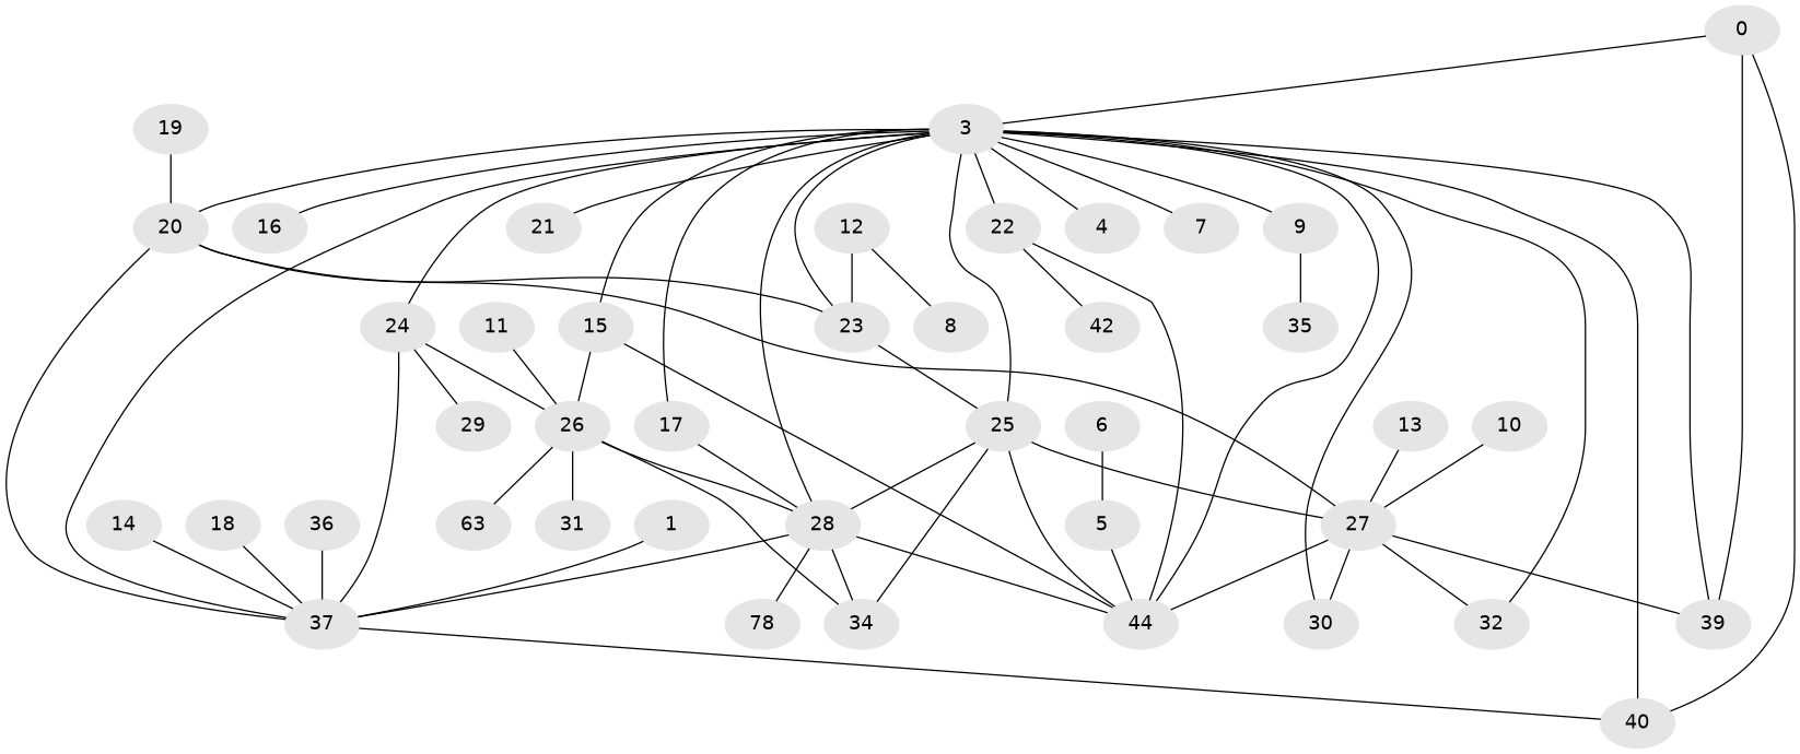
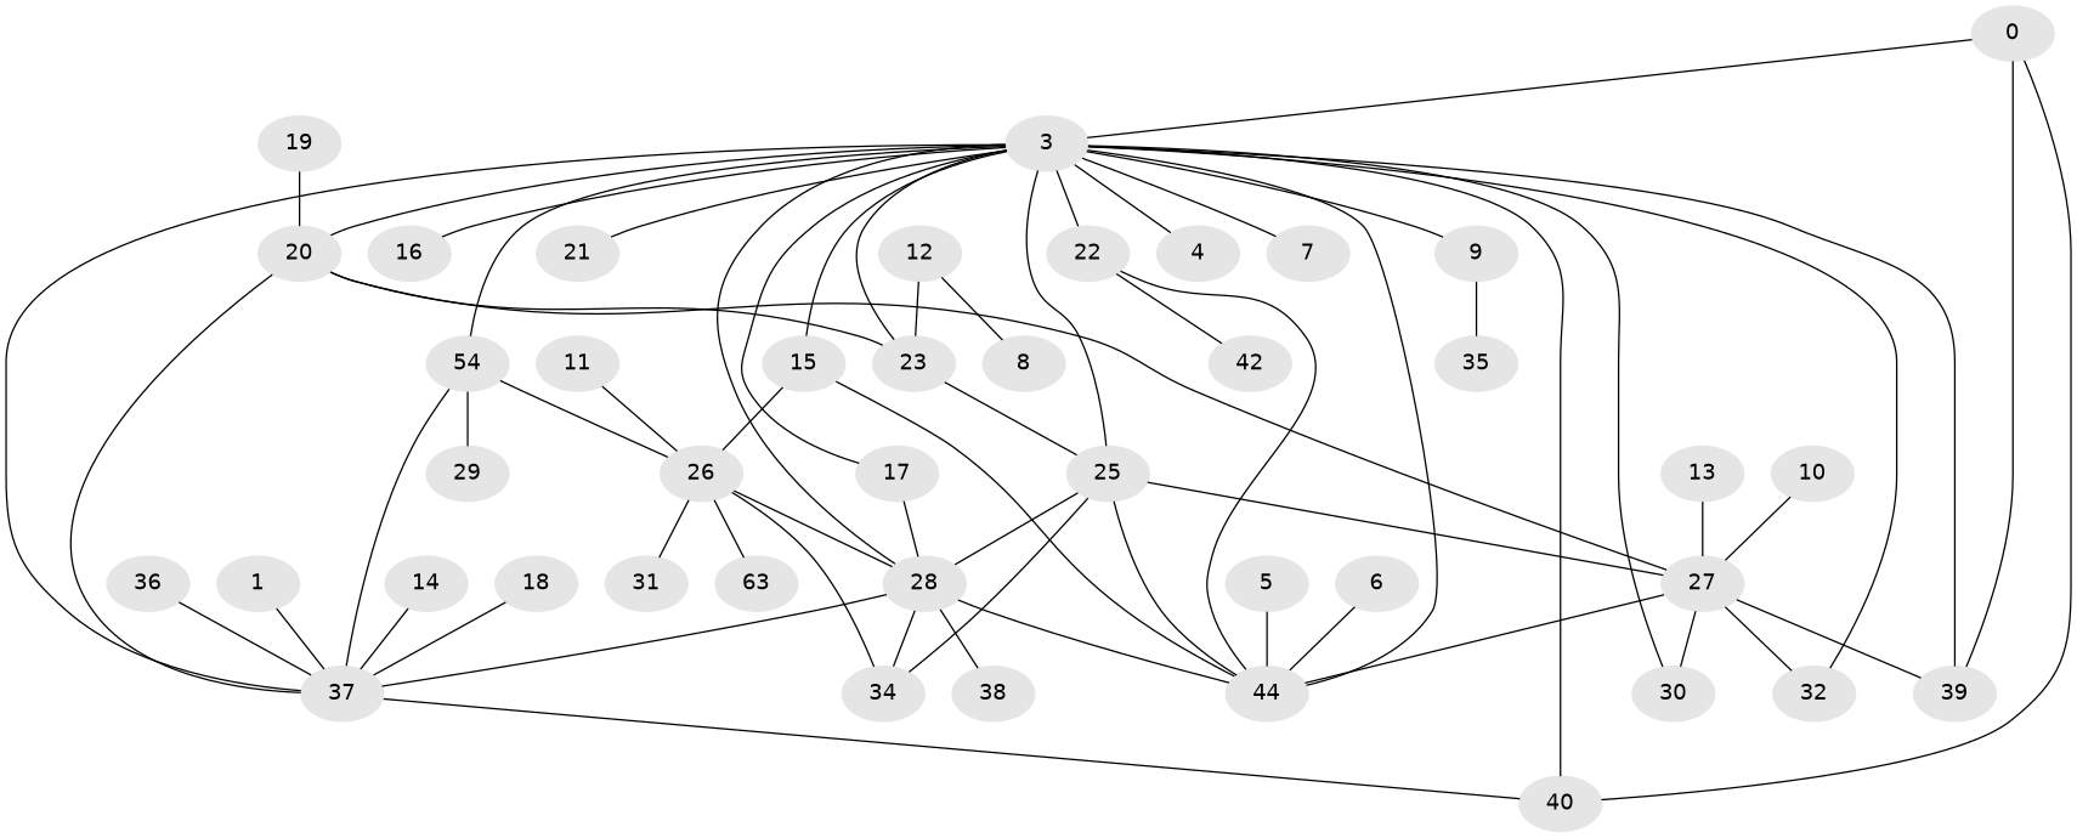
  graph {
    fontname="DejaVu Sans"
    node [color=gray90 fontname="DejaVu Sans" style=filled]
    edge [fontname="DejaVu Sans" weight=1.0]
    1
    37
    40
    n4 [label=0]
    3
    39
    4
    7
    9
    15
    16
    17
    20
    21
    22
    23
-   24
+   24 [label=54]
    25
    28
    30
    32
    n22 [label=44]
    35
    26
    27
    42
    29
    34
-   38 [label=78]
+   38
    5
    6
    10
    11
    31
    n35 [label=63]
    12
    8
    13
    14
    18
    19
    36
    1 -- 37
    37 -- 40
    n4 -- 40
    n4 -- 3
    n4 -- 39
    3 -- 37
    3 -- 40 [weight=2.0]
    3 -- 39
    3 -- 4
    3 -- 7
    3 -- 9
    3 -- 15
    3 -- 16
    3 -- 17
    3 -- 20
    3 -- 21
    3 -- 22
    3 -- 23 [weight=2.0]
    3 -- 24
    3 -- 25
    3 -- 28
    3 -- 30
    3 -- 32
    3 -- n22
    9 -- 35
    15 -- n22
    15 -- 26
    17 -- 28
    20 -- 37
    20 -- 23
    20 -- 27
    22 -- n22
    22 -- 42
    23 -- 25
    24 -- 37
    24 -- 26
    24 -- 29
    25 -- 28
    25 -- n22
    25 -- 27 [weight=2.0]
    25 -- 34
    28 -- 37
    28 -- n22
    28 -- 34
    28 -- 38
    26 -- 28 [weight=3.0]
    26 -- 34
    26 -- 31
    26 -- n35
    27 -- 39
    27 -- 30
    27 -- 32
    27 -- n22 [weight=2.0]
    5 -- n22
-   6 -- 5
+   6 -- n22
    10 -- 27
    11 -- 26
    12 -- 23
    12 -- 8
    13 -- 27
    14 -- 37
    18 -- 37
    19 -- 20
    36 -- 37
  }
